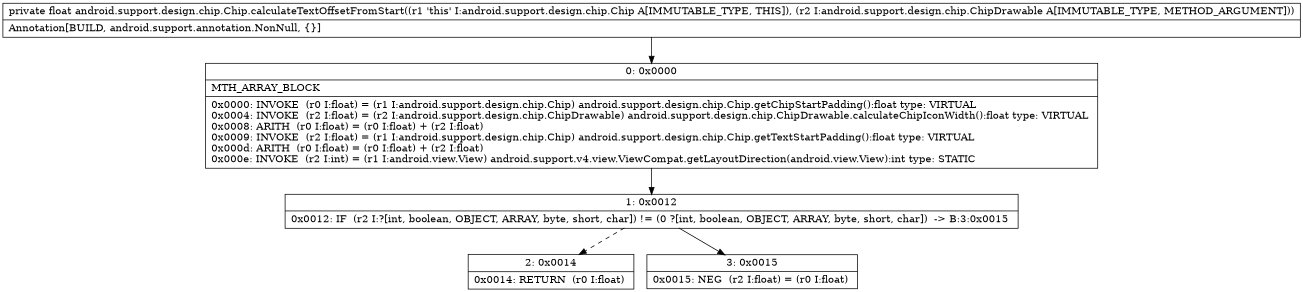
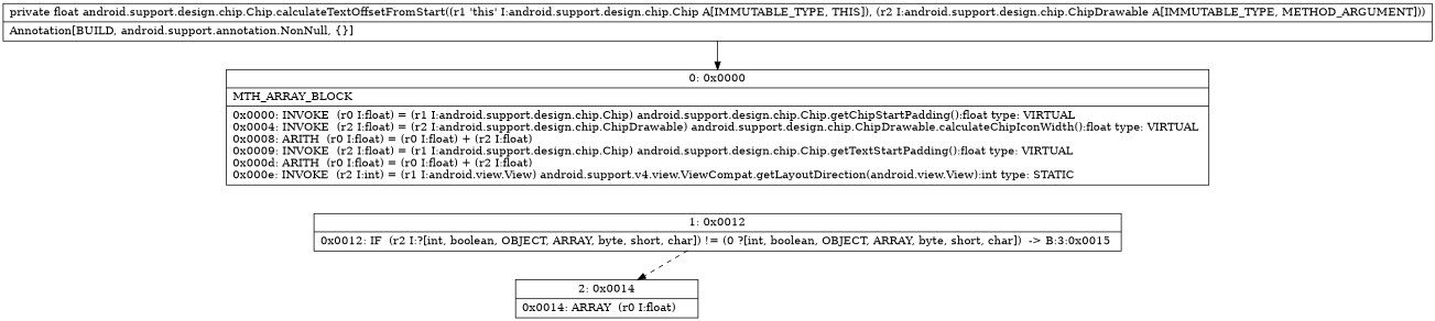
  digraph {
    node [shape=record]
    n1 [label="{0\:\ 0x0000|MTH_ARRAY_BLOCK\l|0x0000: INVOKE  (r0 I:float) = (r1 I:android.support.design.chip.Chip) android.support.design.chip.Chip.getChipStartPadding():float type: VIRTUAL \l0x0004: INVOKE  (r2 I:float) = (r2 I:android.support.design.chip.ChipDrawable) android.support.design.chip.ChipDrawable.calculateChipIconWidth():float type: VIRTUAL \l0x0008: ARITH  (r0 I:float) = (r0 I:float) + (r2 I:float) \l0x0009: INVOKE  (r2 I:float) = (r1 I:android.support.design.chip.Chip) android.support.design.chip.Chip.getTextStartPadding():float type: VIRTUAL \l0x000d: ARITH  (r0 I:float) = (r0 I:float) + (r2 I:float) \l0x000e: INVOKE  (r2 I:int) = (r1 I:android.view.View) android.support.v4.view.ViewCompat.getLayoutDirection(android.view.View):int type: STATIC \l}"]
    n2 [label="{1\:\ 0x0012|0x0012: IF  (r2 I:?[int, boolean, OBJECT, ARRAY, byte, short, char]) != (0 ?[int, boolean, OBJECT, ARRAY, byte, short, char])  \-\> B:3:0x0015 \l}"]
-   n3 [label="{2\:\ 0x0014|0x0014: RETURN  (r0 I:float) \l}"]
-   n4 [label="{3\:\ 0x0015|0x0015: NEG  (r2 I:float) = (r0 I:float) \l}"]
+   n3 [label="{2\:\ 0x0014|0x0014: ARRAY  (r0 I:float) \l}"]
    n5 [label="{private float android.support.design.chip.Chip.calculateTextOffsetFromStart((r1 'this' I:android.support.design.chip.Chip A[IMMUTABLE_TYPE, THIS]), (r2 I:android.support.design.chip.ChipDrawable A[IMMUTABLE_TYPE, METHOD_ARGUMENT]))  | Annotation[BUILD, android.support.annotation.NonNull, \{\}]\l}"]
-   n1 -> n2
    n2 -> n3 [style=dashed]
-   n2 -> n4
    n5 -> n1
  }
